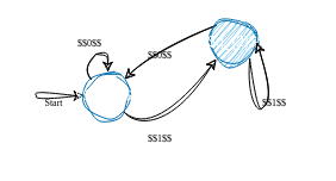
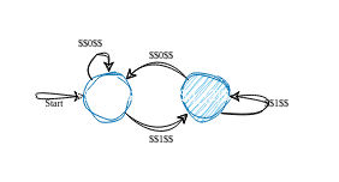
  <mxCell id="0" />
  <mxCell id="1" parent="0" />
  <mxCell id="2" value="" style="curved=1;endArrow=classic;html=1;rounded=0;entryX=0;entryY=0.5;entryDx=0;entryDy=0;sketch=1;curveFitting=1;jiggle=2;" parent="1" target="8" edge="1"><mxGeometry width="50" height="50" relative="1" as="geometry"><mxPoint x="30" y="80" as="sourcePoint" /><mxPoint x="60" y="80" as="targetPoint" /></mxGeometry></mxCell>
  <mxCell id="3" value="" style="curved=1;endArrow=none;html=1;rounded=0;entryX=0;entryY=0;entryDx=0;entryDy=0;exitX=1;exitY=0;exitDx=0;exitDy=0;sketch=1;curveFitting=1;jiggle=2;startArrow=classic;startFill=1;endFill=0;" parent="1" source="8" target="7" edge="1"><mxGeometry width="50" height="50" relative="1" as="geometry"><mxPoint x="109.142" y="55.858" as="sourcePoint" /><mxPoint x="134" y="54" as="targetPoint" /><Array as="points"><mxPoint x="130" y="40" /></Array></mxGeometry></mxCell>
  <mxCell id="4" value="&lt;font face=&quot;Comic Sans MS&quot;&gt;&lt;span style=&quot;font-size: 8px;&quot;&gt;$$0$$&lt;/span&gt;&lt;/font&gt;" style="text;strokeColor=none;align=center;fillColor=none;html=1;verticalAlign=middle;whiteSpace=wrap;rounded=0;sketch=1;curveFitting=1;jiggle=2;" parent="1" vertex="1"><mxGeometry x="104" y="30" width="60" height="30" as="geometry" /></mxCell>
  <mxCell id="5" value="&lt;span style=&quot;font-size: 8px;&quot;&gt;$$0$$&lt;/span&gt;" style="text;strokeColor=none;align=center;fillColor=none;html=1;verticalAlign=middle;whiteSpace=wrap;rounded=0;fontFamily=Comic Sans MS;sketch=1;curveFitting=1;jiggle=2;" parent="1" vertex="1"><mxGeometry x="40" y="20" width="70" height="30" as="geometry" /></mxCell>
  <mxCell id="6" value="&lt;font style=&quot;font-size: 8px;&quot;&gt;Start&lt;/font&gt;" style="text;strokeColor=none;align=center;fillColor=none;html=1;verticalAlign=middle;whiteSpace=wrap;rounded=0;fontFamily=Comic Sans MS;sketch=1;curveFitting=1;jiggle=2;" parent="1" vertex="1"><mxGeometry x="20" y="70" width="50" height="30" as="geometry" /></mxCell>
- <mxCell id="7" value="$$q_{2}$$" style="ellipse;whiteSpace=wrap;html=1;fillColor=#1ba1e2;fontColor=#ffffff;strokeColor=#006EAF;sketch=1;curveFitting=1;jiggle=2;" parent="1" vertex="1"><mxGeometry x="175" y="15" width="40" height="40" as="geometry" /></mxCell>
- <mxCell id="8" value="&lt;font face=&quot;Comic Sans MS&quot;&gt;$$q_{1}$$&lt;/font&gt;" style="ellipse;whiteSpace=wrap;html=1;fillColor=none;fontColor=#ffffff;strokeColor=#006EAF;sketch=1;curveFitting=1;jiggle=2;" parent="1" vertex="1"><mxGeometry x="70" y="60" width="40" height="40" as="geometry" /></mxCell>
+ <mxCell id="7" value="$$q_{2}$$" style="ellipse;whiteSpace=wrap;html=1;fillColor=#1ba1e2;fontColor=#ffffff;strokeColor=#006EAF;sketch=1;curveFitting=1;jiggle=2;" parent="1" vertex="1"><mxGeometry x="150" y="60" width="40" height="40" as="geometry" /></mxCell>
+ <mxCell id="8" value="&lt;font face=&quot;Comic Sans MS&quot;&gt;$$q_{7}$$&lt;/font&gt;" style="ellipse;whiteSpace=wrap;html=1;fillColor=none;fontColor=#ffffff;strokeColor=#006EAF;sketch=1;curveFitting=1;jiggle=2;" parent="1" vertex="1"><mxGeometry x="70" y="60" width="40" height="40" as="geometry" /></mxCell>
  <mxCell id="9" value="" style="curved=1;endArrow=classic;html=1;rounded=0;entryX=0.5;entryY=0;entryDx=0;entryDy=0;exitX=0;exitY=0;exitDx=0;exitDy=0;sketch=1;curveFitting=1;jiggle=2;" parent="1" source="8" target="8" edge="1"><mxGeometry width="50" height="50" relative="1" as="geometry"><mxPoint x="30" y="58" as="sourcePoint" /><mxPoint x="82" y="58" as="targetPoint" /><Array as="points"><mxPoint x="70" y="50" /><mxPoint x="90" y="40" /></Array></mxGeometry></mxCell>
  <mxCell id="10" value="&lt;font face=&quot;Comic Sans MS&quot;&gt;&lt;span style=&quot;font-size: 8px;&quot;&gt;$$1$$&lt;/span&gt;&lt;/font&gt;" style="text;strokeColor=none;align=center;fillColor=none;html=1;verticalAlign=middle;whiteSpace=wrap;rounded=0;sketch=1;curveFitting=1;jiggle=2;" parent="1" vertex="1"><mxGeometry x="200" y="70" width="60" height="30" as="geometry" /></mxCell>
  <mxCell id="11" value="" style="curved=1;endArrow=classic;html=1;rounded=0;exitX=1;exitY=1;exitDx=0;exitDy=0;entryX=1;entryY=0.5;entryDx=0;entryDy=0;sketch=1;curveFitting=1;jiggle=2;" edge="1" parent="1" source="7" target="7"><mxGeometry width="50" height="50" relative="1" as="geometry"><mxPoint x="185" y="110" as="sourcePoint" /><mxPoint x="235" y="60" as="targetPoint" /><Array as="points"><mxPoint x="210" y="100" /><mxPoint x="230" y="80" /></Array></mxGeometry></mxCell>
  <mxCell id="12" value="&lt;font face=&quot;Comic Sans MS&quot;&gt;&lt;span style=&quot;font-size: 8px;&quot;&gt;$$1$$&lt;/span&gt;&lt;/font&gt;" style="text;strokeColor=none;align=center;fillColor=none;html=1;verticalAlign=middle;whiteSpace=wrap;rounded=0;sketch=1;curveFitting=1;jiggle=2;" vertex="1" parent="1"><mxGeometry x="104" y="100" width="60" height="30" as="geometry" /></mxCell>
  <mxCell id="13" value="" style="curved=1;endArrow=classic;html=1;rounded=0;entryX=0;entryY=1;entryDx=0;entryDy=0;exitX=1;exitY=1;exitDx=0;exitDy=0;sketch=1;curveFitting=1;jiggle=2;startArrow=none;startFill=0;endFill=1;" edge="1" parent="1" source="8" target="7"><mxGeometry width="50" height="50" relative="1" as="geometry"><mxPoint x="104" y="130" as="sourcePoint" /><mxPoint x="156" y="130" as="targetPoint" /><Array as="points"><mxPoint x="130" y="120" /></Array></mxGeometry></mxCell>
